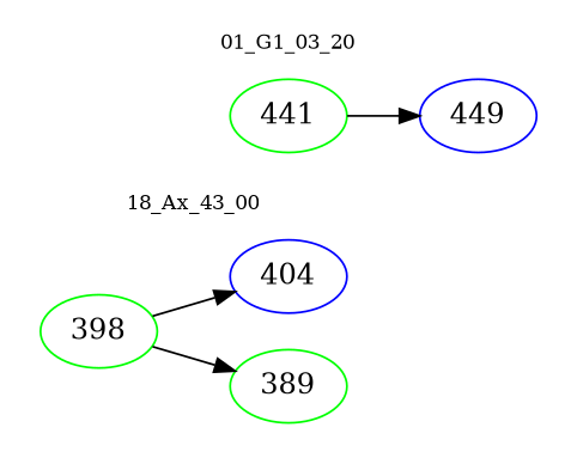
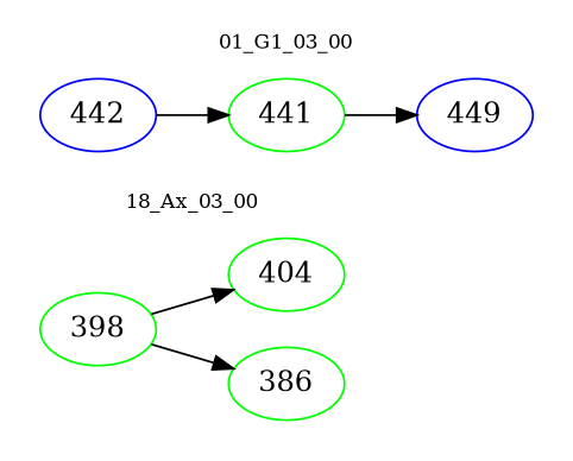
  digraph {
    rankdir=LR
    node [color=green]
    edge [color=black]
    n1 [label=398]
-   n2 [label=389]
-   n3 [color=blue label=404]
+   n2 [label=386]
+   n3 [label=404]
+   n4 [color=blue label=442]
    n5 [label=441]
    n6 [color=blue label=449]
    subgraph cluster_1 {
      color=white
      fontsize=10
-     label="18_Ax_43_00"
+     label="18_Ax_03_00"
      n1
      n2
      n3
    }
    subgraph cluster_2 {
      color=white
      fontsize=10
-     label="01_G1_03_20"
+     label="01_G1_03_00"
+     n4
      n5
      n6
    }
    n1 -> n2
    n1 -> n3
+   n4 -> n5
    n5 -> n6
  }
